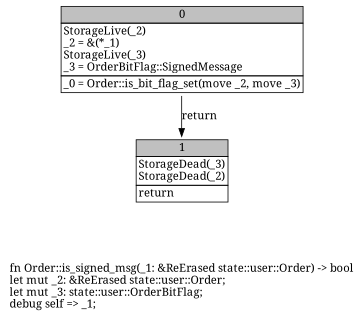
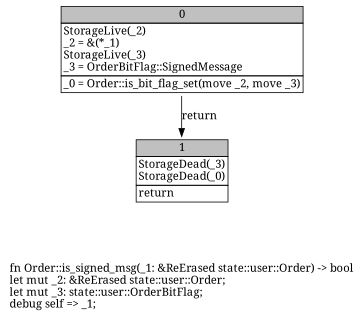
  digraph {
    fontname="Noto Serif"
    label=<fn Order::is_signed_msg(_1: &amp;ReErased state::user::Order) -&gt; bool<br align="left"/>let mut _2: &amp;ReErased state::user::Order;<br align="left"/>let mut _3: state::user::OrderBitFlag;<br align="left"/>debug self =&gt; _1;<br align="left"/>>
    node [fontname="Noto Serif" shape=none]
    n1 [label=<<table border="0" cellborder="1" cellspacing="0"><tr><td bgcolor="gray" align="center" colspan="1">0</td></tr><tr><td align="left" balign="left">StorageLive(_2)<br/>_2 = &amp;(*_1)<br/>StorageLive(_3)<br/>_3 = OrderBitFlag::SignedMessage<br/></td></tr><tr><td align="left">_0 = Order::is_bit_flag_set(move _2, move _3)</td></tr></table>>]
-   n2 [label=<<table border="0" cellborder="1" cellspacing="0"><tr><td bgcolor="gray" align="center" colspan="1">1</td></tr><tr><td align="left" balign="left">StorageDead(_3)<br/>StorageDead(_2)<br/></td></tr><tr><td align="left">return</td></tr></table>>]
+   n2 [label=<<table border="0" cellborder="1" cellspacing="0"><tr><td bgcolor="gray" align="center" colspan="1">1</td></tr><tr><td align="left" balign="left">StorageDead(_3)<br/>StorageDead(_0)<br/></td></tr><tr><td align="left">return</td></tr></table>>]
    n1 -> n2 [fontname="Noto Serif" label=return]
  }
